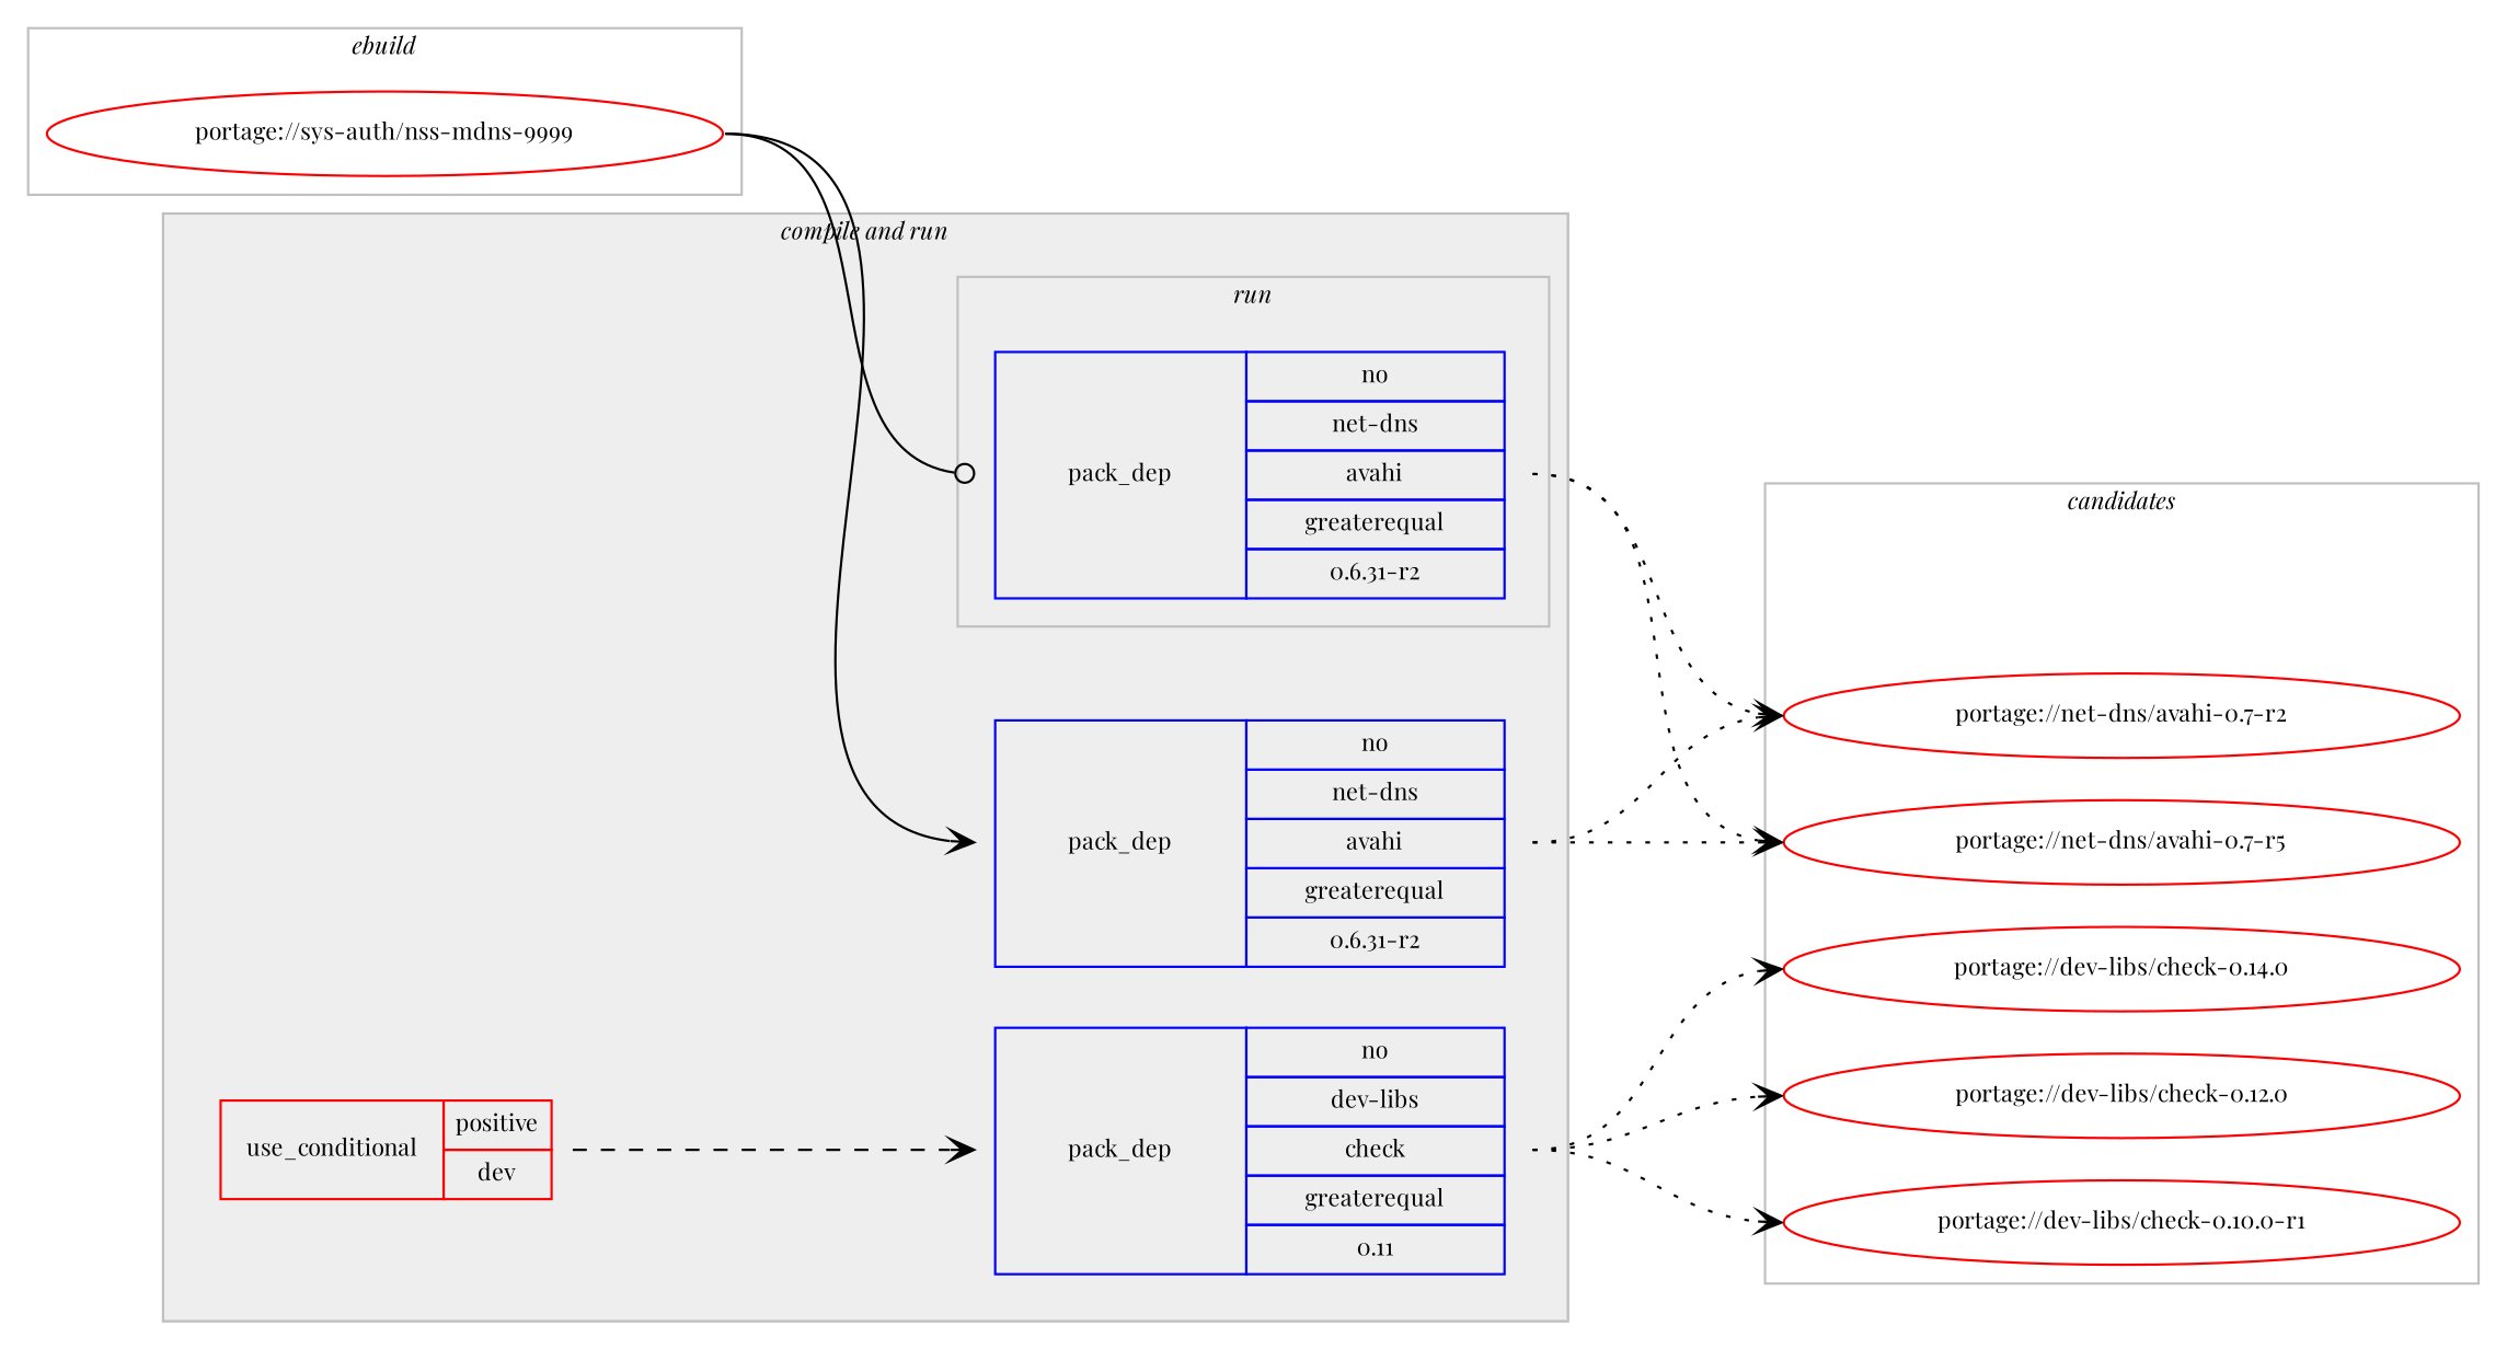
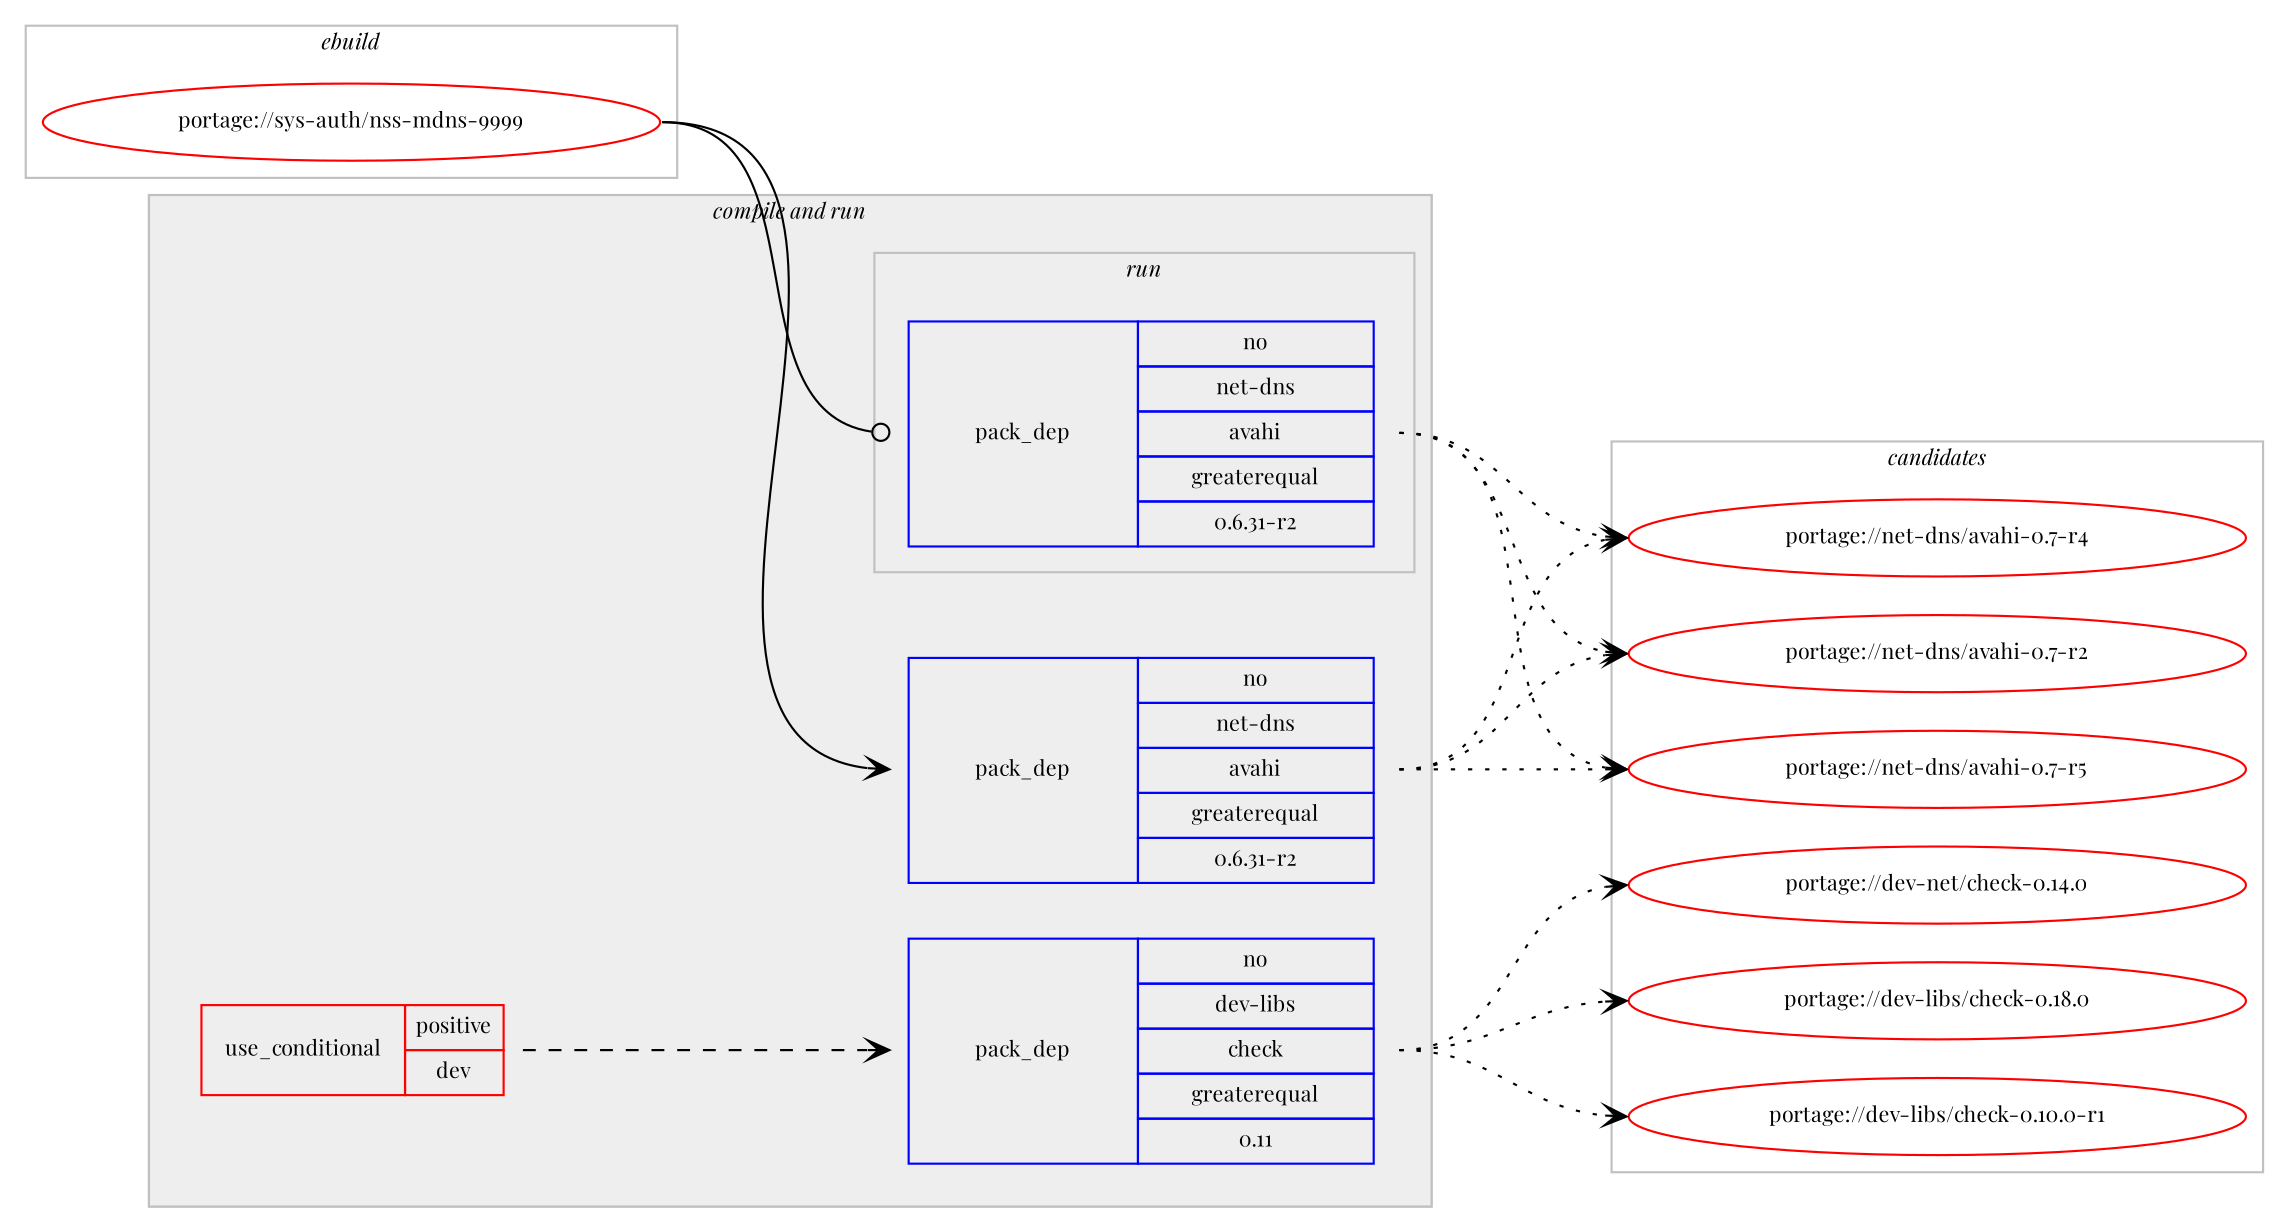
  digraph {
    compound=true
    concentrate=true
    fontname="Playfair Display"
    fontsize=10
    newrank=true
    rankdir=LR
    ranksep=1.5
    node [color=red fontname="Playfair Display" fontsize=10]
    edge [arrowhead=vee fontname="Playfair Display" headport=w style=dotted tailport=e weight=100]
    n1 [label="portage://sys-auth/nss-mdns-9999" width=4]
    n2 [color=blue label=<<TABLE BORDER="0" CELLBORDER="1" CELLSPACING="0" CELLPADDING="4" WIDTH="220"><TR><TD ROWSPAN="6" CELLPADDING="30">pack_dep</TD></TR><TR><TD WIDTH="110">no</TD></TR><TR><TD>dev-libs</TD></TR><TR><TD>check</TD></TR><TR><TD>greaterequal</TD></TR><TR><TD>0.11</TD></TR></TABLE>> shape=none]
    n3 [label=<<TABLE BORDER="0" CELLBORDER="1" CELLSPACING="0" CELLPADDING="4"><TR><TD ROWSPAN="3" CELLPADDING="10">use_conditional</TD></TR><TR><TD>positive</TD></TR><TR><TD>dev</TD></TR></TABLE>> shape=none]
    n4 [color=blue label=<<TABLE BORDER="0" CELLBORDER="1" CELLSPACING="0" CELLPADDING="4" WIDTH="220"><TR><TD ROWSPAN="6" CELLPADDING="30">pack_dep</TD></TR><TR><TD WIDTH="110">no</TD></TR><TR><TD>net-dns</TD></TR><TR><TD>avahi</TD></TR><TR><TD>greaterequal</TD></TR><TR><TD>0.6.31-r2</TD></TR></TABLE>> shape=none]
    n5 [color=blue label=<<TABLE BORDER="0" CELLBORDER="1" CELLSPACING="0" CELLPADDING="4" WIDTH="220"><TR><TD ROWSPAN="6" CELLPADDING="30">pack_dep</TD></TR><TR><TD WIDTH="110">no</TD></TR><TR><TD>net-dns</TD></TR><TR><TD>avahi</TD></TR><TR><TD>greaterequal</TD></TR><TR><TD>0.6.31-r2</TD></TR></TABLE>> shape=none]
-   n6 [label="portage://dev-libs/check-0.14.0" width=4]
-   n7 [label="portage://dev-libs/check-0.12.0" width=4]
+   n6 [label="portage://dev-net/check-0.14.0" width=4]
+   n7 [label="portage://dev-libs/check-0.18.0" width=4]
    n8 [label="portage://dev-libs/check-0.10.0-r1" width=4]
    n9 [label="portage://net-dns/avahi-0.7-r5" width=4]
+   n10 [label="portage://net-dns/avahi-0.7-r4" width=4]
    n11 [label="portage://net-dns/avahi-0.7-r2" width=4]
    subgraph cluster_1 {
      color=gray
      label=<<i>ebuild</i>>
      rank=same
      n1
    }
    subgraph cluster_2 {
      color=gray
      label=<<i>dependencies</i>>
      subgraph cluster_3 {
        color=gray
        fillcolor="#eeeeee"
        label=<<i>compile</i>>
        style=filled
        subgraph sub_4 {
          color=gray
          fillcolor="#eeeeee"
          label=<<i>compile</i>>
          style=filled
          n3
          subgraph sub_5 {
            color=gray
            fillcolor="#eeeeee"
            label=<<i>compile</i>>
            style=filled
            n2
          }
        }
        subgraph sub_6 {
          color=gray
          fillcolor="#eeeeee"
          label=<<i>compile</i>>
          style=filled
          n4
        }
      }
      subgraph cluster_7 {
        color=gray
        fillcolor="#eeeeee"
        label=<<i>compile and run</i>>
        style=filled
      }
      subgraph cluster_8 {
        color=gray
        fillcolor="#eeeeee"
        label=<<i>run</i>>
        style=filled
        subgraph sub_9 {
          color=gray
          fillcolor="#eeeeee"
          label=<<i>run</i>>
          style=filled
          n5
        }
      }
    }
    subgraph cluster_10 {
      color=gray
      label=<<i>candidates</i>>
      rank=same
      subgraph sub_11 {
        color=black
        label=<<i>candidates</i>>
        nodesep=1
        rank=same
        n6
        n7
        n8
      }
      subgraph sub_12 {
        color=black
        label=<<i>candidates</i>>
        nodesep=1
        rank=same
        n9
+       n10
        n11
      }
      subgraph sub_13 {
        color=black
        label=<<i>candidates</i>>
        nodesep=1
        rank=same
        n9
+       n10
        n11
      }
    }
    n1 -> n4 [style=solid weight=20]
    n1 -> n5 [arrowhead=odot style=solid weight=20]
    n2 -> n6
    n2 -> n7
    n2 -> n8
    n3 -> n2 [style=dashed weight=20]
    n4 -> n9
+   n4 -> n10
    n4 -> n11
    n5 -> n9
+   n5 -> n10
    n5 -> n11
  }
